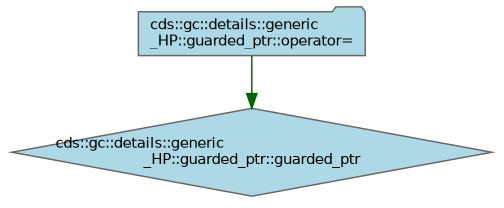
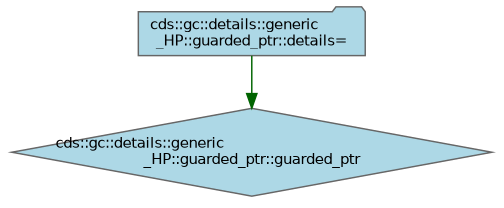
  digraph {
    rankdir=TB
    node [fillcolor=lightblue fontname=Helvetica fontsize=10 style=filled]
-   n1 [color=gray40 fontcolor=black height=0.2 label="cds::gc::details::generic\l_HP::guarded_ptr::operator=" shape=folder width=0.4]
+   n1 [color=gray40 fontcolor=black height=0.2 label="cds::gc::details::generic\l_HP::guarded_ptr::details=" shape=folder width=0.4]
    n2 [color=grey40 height=0.2 label="cds::gc::details::generic\l_HP::guarded_ptr::guarded_ptr" shape=diamond width=0.4]
    n1 -> n2 [color=darkgreen fontname=Helvetica fontsize=10 labelfontname=Helvetica labelfontsize=10 style=solid]
  }
